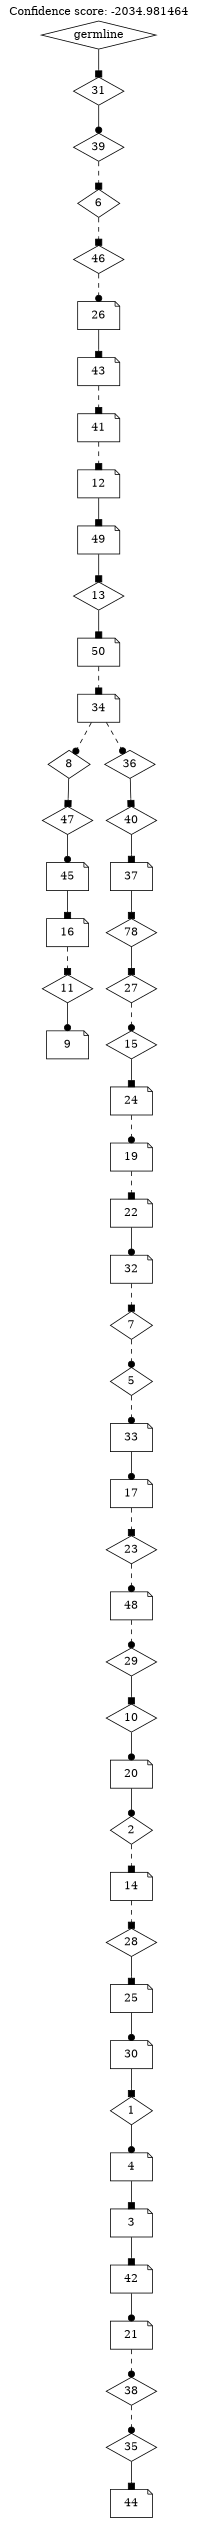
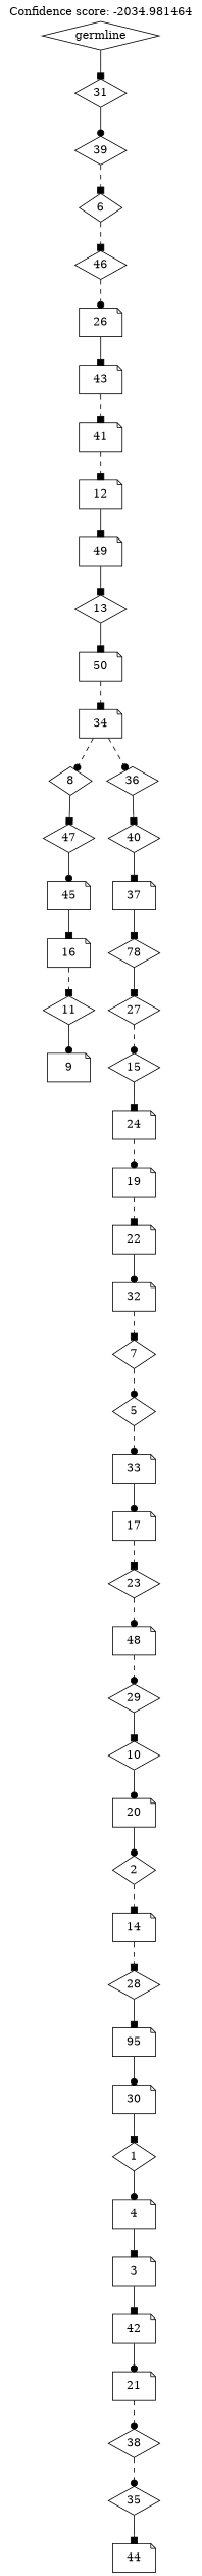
  digraph {
    label="Confidence score: -2034.981464"
    labelloc=t
    node [shape=note]
    edge [arrowhead=box style=solid]
    n1 [label=11 shape=diamond]
    n2 [label=9]
    n3 [label=16]
    n4 [label=45]
    n5 [label=47 shape=diamond]
    n6 [label=8 shape=diamond]
    n7 [label=35 shape=diamond]
    n8 [label=44]
    n9 [label=38 shape=diamond]
    n10 [label=21]
    n11 [label=42]
    n12 [label=3]
    n13 [label=4]
    n14 [label=1 shape=diamond]
    n15 [label=30]
-   n16 [label=25]
+   n16 [label=95]
    n17 [label=28 shape=diamond]
    n18 [label=14]
    n19 [label=2 shape=diamond]
    n20 [label=20]
    n21 [label=10 shape=diamond]
    n22 [label=29 shape=diamond]
    n23 [label=48]
    n24 [label=23 shape=diamond]
    n25 [label=17]
    n26 [label=33]
    n27 [label=5 shape=diamond]
    n28 [label=7 shape=diamond]
    n29 [label=32]
    n30 [label=22]
    n31 [label=19]
    n32 [label=24]
    n33 [label=15 shape=diamond]
    n34 [label=27 shape=diamond]
    n35 [label=78 shape=diamond]
    n36 [label=37]
    n37 [label=40 shape=diamond]
    n38 [label=36 shape=diamond]
    n39 [label=34]
    n40 [label=50]
    n41 [label=13 shape=diamond]
    n42 [label=49]
    n43 [label=12]
    n44 [label=41]
    n45 [label=43]
    n46 [label=26]
    n47 [label=46 shape=diamond]
    n48 [label=6 shape=diamond]
    n49 [label=39 shape=diamond]
    n50 [label=31 shape=diamond]
    n51 [label=germline shape=diamond]
    n1 -> n2 [arrowhead=dot]
    n3 -> n1 [style=dashed]
    n4 -> n3
    n5 -> n4 [arrowhead=dot]
    n6 -> n5
    n7 -> n8
    n9 -> n7 [arrowhead=dot style=dashed]
    n10 -> n9 [arrowhead=dot style=dashed]
    n11 -> n10 [arrowhead=dot]
    n12 -> n11
    n13 -> n12
    n14 -> n13 [arrowhead=dot]
    n15 -> n14
    n16 -> n15 [arrowhead=dot]
    n17 -> n16
    n18 -> n17 [style=dashed]
    n19 -> n18 [style=dashed]
    n20 -> n19 [arrowhead=dot]
    n21 -> n20 [arrowhead=dot]
    n22 -> n21
    n23 -> n22 [arrowhead=dot style=dashed]
    n24 -> n23 [arrowhead=dot style=dashed]
    n25 -> n24 [style=dashed]
    n26 -> n25 [arrowhead=dot]
    n27 -> n26 [arrowhead=dot style=dashed]
    n28 -> n27 [arrowhead=dot style=dashed]
    n29 -> n28 [style=dashed]
    n30 -> n29 [arrowhead=dot]
    n31 -> n30 [style=dashed]
    n32 -> n31 [arrowhead=dot style=dashed]
    n33 -> n32
    n34 -> n33 [arrowhead=dot style=dashed]
    n35 -> n34
    n36 -> n35
    n37 -> n36
    n38 -> n37
    n39 -> n6 [arrowhead=dot style=dashed]
    n39 -> n38 [arrowhead=dot style=dashed]
    n40 -> n39 [style=dashed]
    n41 -> n40
    n42 -> n41
    n43 -> n42
    n44 -> n43 [style=dashed]
    n45 -> n44 [style=dashed]
    n46 -> n45
    n47 -> n46 [arrowhead=dot style=dashed]
    n48 -> n47 [style=dashed]
    n49 -> n48 [style=dashed]
    n50 -> n49 [arrowhead=dot]
    n51 -> n50
  }
